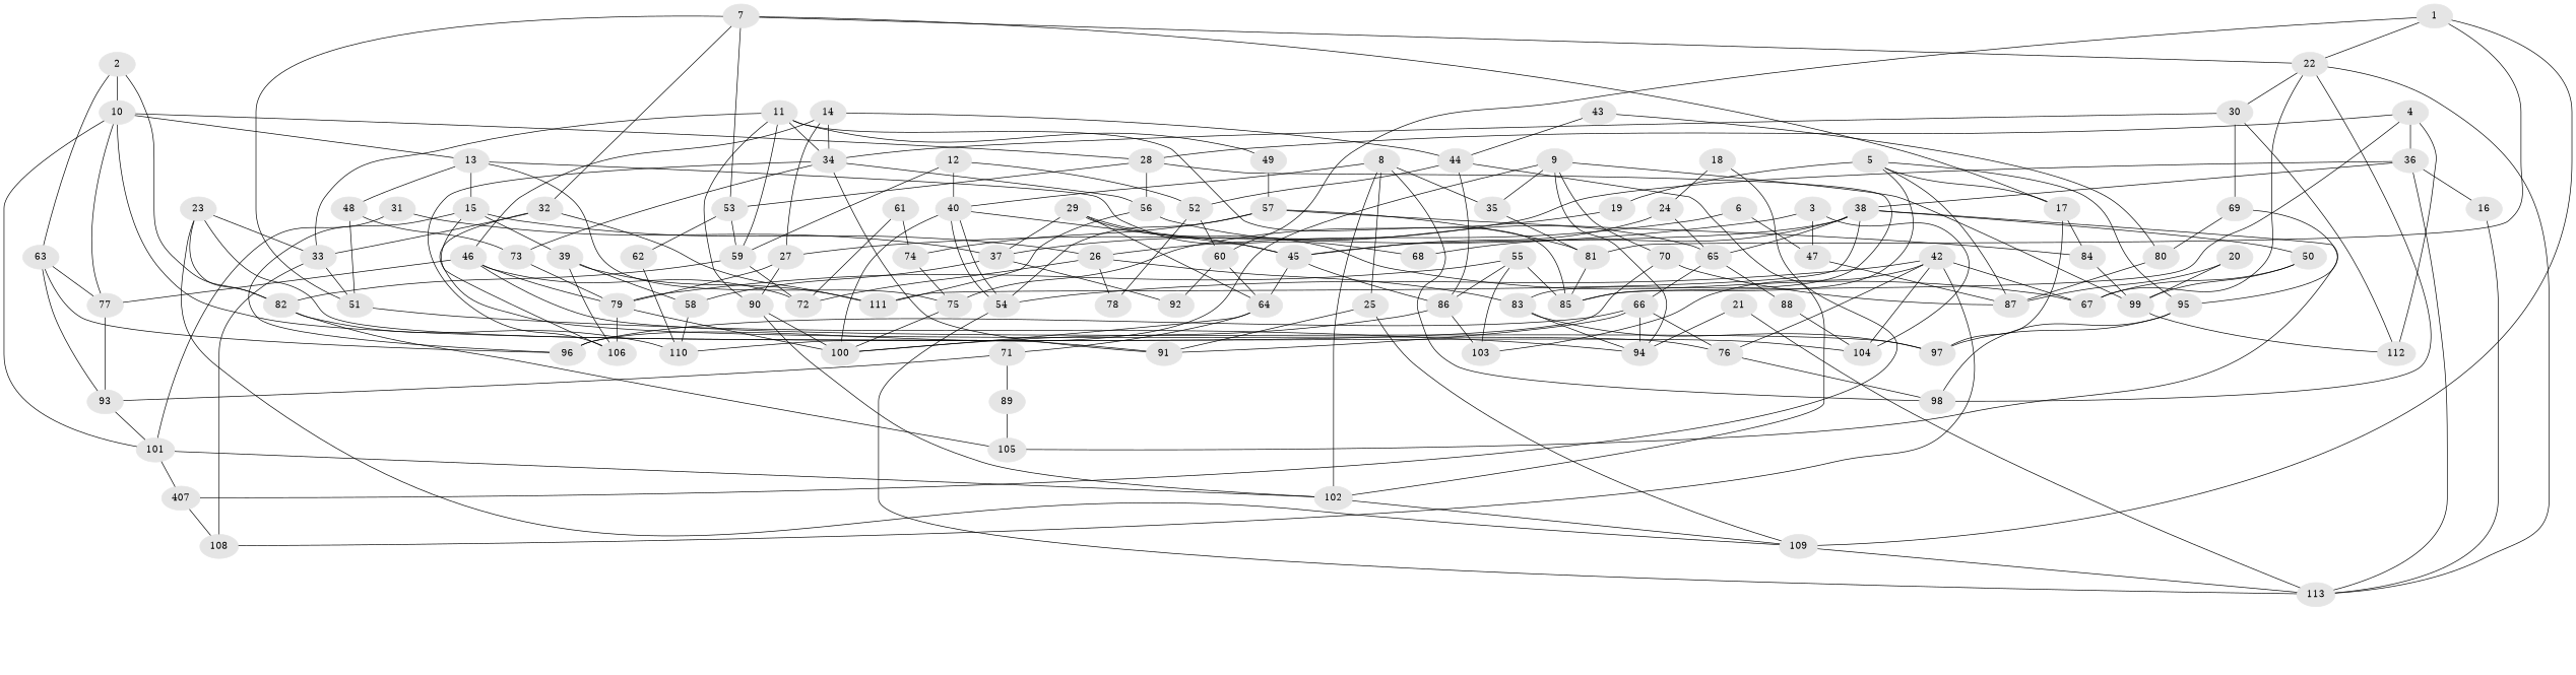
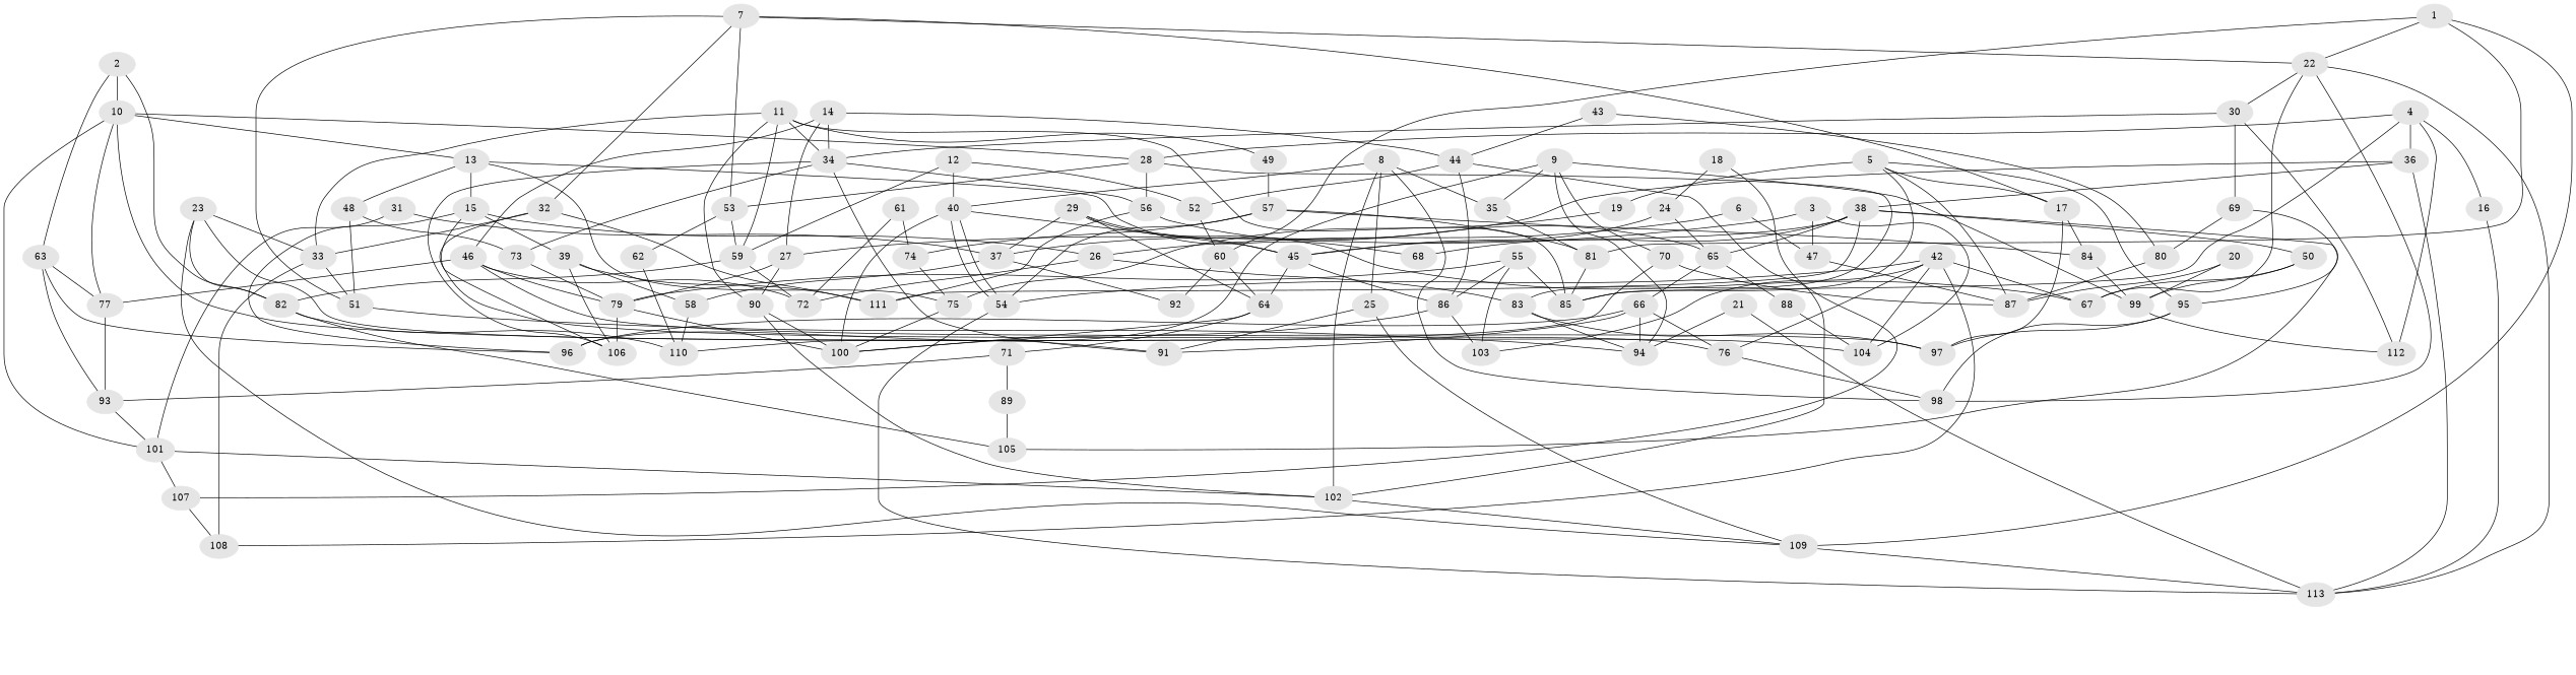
  graph {
    node [color=gray90 style=filled]
    1
    22
    60
    81
    109
    98
    113
    30
    67
    64
    92
    85
    2
    10
    63
    82
    104
    28
    13
    77
    101
    96
    93
    105
    110
    3
    27
    47
    90
    79
    87
    4
    16
    36
    112
    53
    83
    56
    37
    38
    5
    17
    19
    95
    84
    97
    75
    6
    26
    20
    99
    72
-   78
    7
    32
    51
    33
    106
    111
    94
    59
    62
    8
    35
    40
    102
    25
    45
    54
    100
    9
    70
    15
    48
    68
-   107 [label=407]
+   107
    11
    34
    49
    108
    91
    73
    57
    12
    52
    39
    76
    14
    44
    46
    86
    58
    18
    24
    65
    21
    69
    23
    66
    88
    29
    71
    80
    31
    50
    42
    103
    43
    74
    55
    61
    89
    1 -- 22
    1 -- 60
    1 -- 81
    1 -- 109
    22 -- 98
    22 -- 113
    22 -- 30
    22 -- 67
    60 -- 64
    60 -- 92
    81 -- 85
    109 -- 113
    30 -- 112
    30 -- 34
    30 -- 69
    64 -- 100
    64 -- 71
    2 -- 10
    2 -- 63
    2 -- 82
    10 -- 104
    10 -- 28
    10 -- 13
    10 -- 77
    10 -- 101
    63 -- 77
    63 -- 96
    63 -- 93
    82 -- 105
    82 -- 110
    28 -- 53
    28 -- 83
    28 -- 56
    13 -- 75
    13 -- 15
    13 -- 48
    13 -- 68
    77 -- 93
    101 -- 102
    101 -- 107
    93 -- 101
    3 -- 104
    3 -- 27
    3 -- 47
    27 -- 90
    27 -- 79
    47 -- 87
    90 -- 102
    90 -- 100
    79 -- 106
    79 -- 100
    4 -- 85
    4 -- 28
-   36 -- 16
+   4 -- 16
    4 -- 36
    4 -- 112
    16 -- 113
    36 -- 113
    36 -- 37
    36 -- 38
    53 -- 59
    53 -- 62
    83 -- 97
    83 -- 94
    56 -- 111
    56 -- 65
    37 -- 92
    37 -- 58
    38 -- 105
    38 -- 111
    38 -- 45
    38 -- 68
    38 -- 65
    38 -- 50
    5 -- 85
    5 -- 87
    5 -- 17
    5 -- 19
    5 -- 95
    17 -- 84
    17 -- 97
    19 -- 75
    95 -- 98
    95 -- 97
    84 -- 99
    75 -- 100
    6 -- 47
    6 -- 26
    26 -- 83
    26 -- 72
-   26 -- 78
    20 -- 87
    20 -- 99
    99 -- 112
    7 -- 22
    7 -- 53
    7 -- 17
    7 -- 32
    7 -- 51
    32 -- 33
    32 -- 106
    32 -- 111
    51 -- 94
    33 -- 51
    33 -- 108
    59 -- 82
    59 -- 72
    62 -- 110
    8 -- 98
    8 -- 35
    8 -- 40
    8 -- 102
    8 -- 25
    35 -- 81
    40 -- 45
    40 -- 54
    40 -- 54
    40 -- 100
    102 -- 109
    25 -- 109
    25 -- 91
    45 -- 64
    45 -- 86
    54 -- 113
    9 -- 96
    9 -- 99
    9 -- 94
    9 -- 35
    9 -- 70
    70 -- 110
    70 -- 87
    15 -- 96
    15 -- 26
    15 -- 39
    15 -- 76
    48 -- 51
    48 -- 73
    107 -- 108
    11 -- 85
    11 -- 90
    11 -- 33
    11 -- 59
    11 -- 34
    11 -- 49
    34 -- 56
    34 -- 106
    34 -- 91
    34 -- 73
    49 -- 57
    73 -- 79
    57 -- 81
    57 -- 84
    57 -- 54
    57 -- 74
    12 -- 59
    12 -- 40
    12 -- 52
    52 -- 60
-   52 -- 78
    39 -- 106
    39 -- 111
    39 -- 58
    76 -- 98
    14 -- 27
    14 -- 34
    14 -- 44
    14 -- 46
    44 -- 102
    44 -- 52
    44 -- 86
    46 -- 77
    46 -- 79
    46 -- 97
    46 -- 72
    86 -- 100
    86 -- 103
    58 -- 110
    18 -- 107
    18 -- 24
    24 -- 45
    24 -- 65
    65 -- 66
    65 -- 88
    21 -- 113
    21 -- 94
    69 -- 95
    69 -- 80
    23 -- 109
    23 -- 82
    23 -- 33
    23 -- 91
    66 -- 96
    66 -- 94
    66 -- 91
    66 -- 76
    88 -- 104
    29 -- 67
    29 -- 64
    29 -- 37
    29 -- 45
    71 -- 93
    71 -- 89
    80 -- 87
    31 -- 101
    31 -- 37
    50 -- 67
    50 -- 99
    42 -- 67
    42 -- 104
    42 -- 54
    42 -- 108
    42 -- 76
    42 -- 103
    43 -- 44
    43 -- 80
    74 -- 75
    55 -- 85
    55 -- 79
    55 -- 86
    55 -- 103
    61 -- 72
    61 -- 74
    89 -- 105
  }
